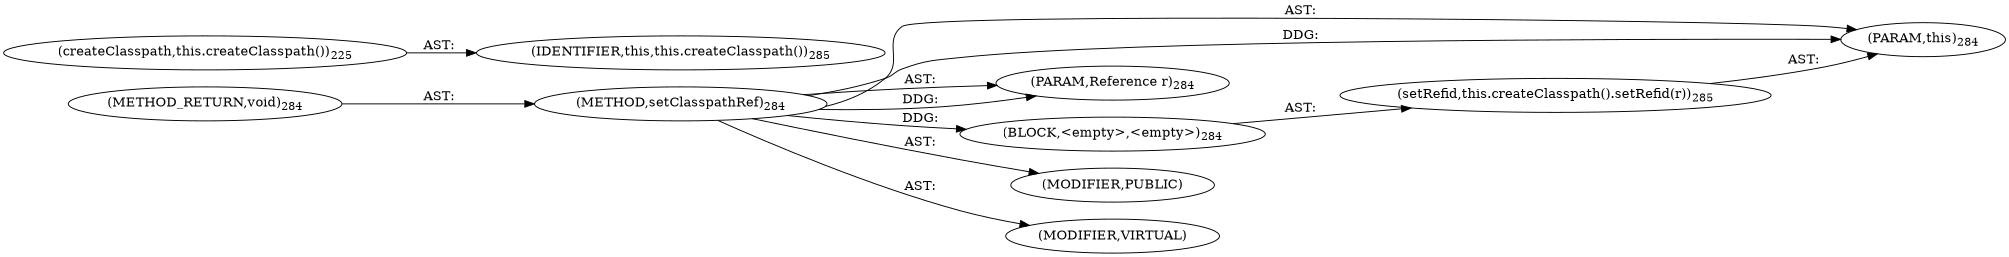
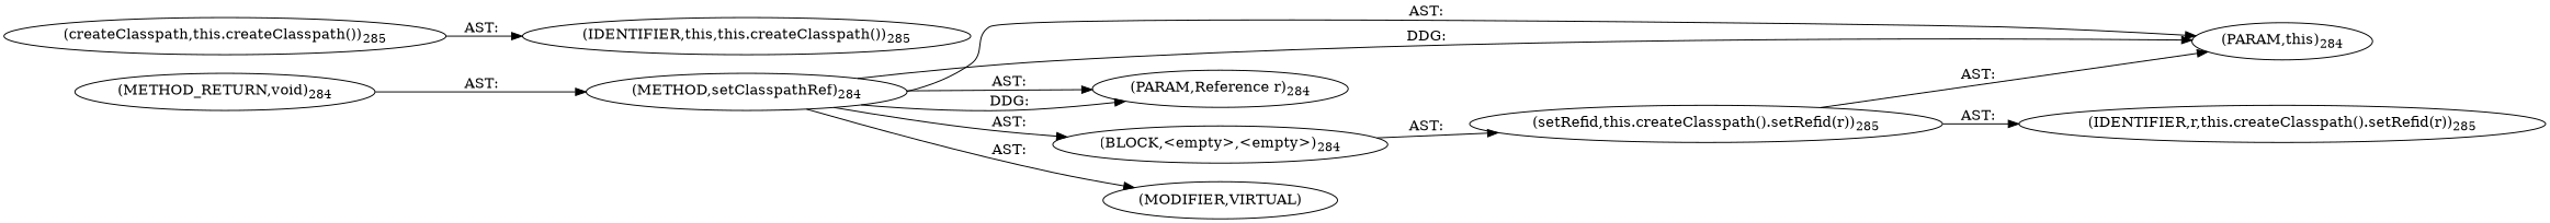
  digraph {
    rankdir=LR
    n1 [label=<(METHOD,setClasspathRef)<SUB>284</SUB>>]
    n2 [label=<(PARAM,this)<SUB>284</SUB>>]
    n3 [label=<(PARAM,Reference r)<SUB>284</SUB>>]
    n4 [label=<(BLOCK,&lt;empty&gt;,&lt;empty&gt;)<SUB>284</SUB>>]
-   n5 [label=<(MODIFIER,PUBLIC)>]
    n6 [label=<(MODIFIER,VIRTUAL)>]
    n7 [label=<(setRefid,this.createClasspath().setRefid(r))<SUB>285</SUB>>]
    n8 [label=<(METHOD_RETURN,void)<SUB>284</SUB>>]
-   n10 [label=<(createClasspath,this.createClasspath())<SUB>225</SUB>>]
+   n9 [label=<(IDENTIFIER,r,this.createClasspath().setRefid(r))<SUB>285</SUB>>]
+   n10 [label=<(createClasspath,this.createClasspath())<SUB>285</SUB>>]
    n11 [label=<(IDENTIFIER,this,this.createClasspath())<SUB>285</SUB>>]
    n1 -> n2 [label="AST: "]
    n1 -> n2 [label="DDG: "]
    n1 -> n3 [label="AST: "]
    n1 -> n3 [label="DDG: "]
-   n1 -> n4 [label="DDG: "]
-   n1 -> n5 [label="AST: "]
+   n1 -> n4 [label="AST: "]
    n1 -> n6 [label="AST: "]
    n4 -> n7 [label="AST: "]
    n7 -> n2 [label="AST: "]
+   n7 -> n9 [label="AST: "]
    n8 -> n1 [label="AST: "]
    n10 -> n11 [label="AST: "]
  }
